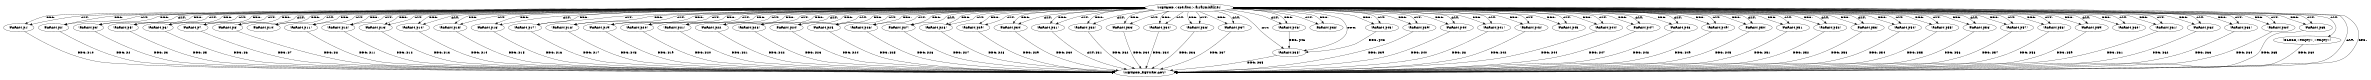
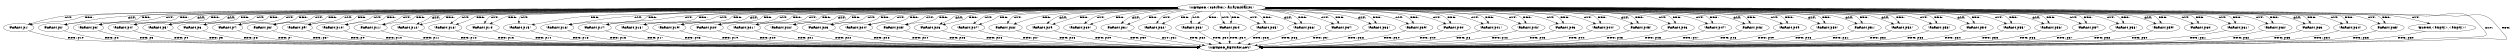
  digraph {
    n1 [label=<(METHOD,&lt;operator&gt;.arrayInitializer)>]
    n2 [label=<(PARAM,p1)>]
    n3 [label=<(PARAM,p2)>]
    n4 [label=<(PARAM,p3)>]
+   n5 [label=<(PARAM,p4)>]
    n6 [label=<(PARAM,p5)>]
    n7 [label=<(PARAM,p6)>]
    n8 [label=<(PARAM,p7)>]
    n9 [label=<(PARAM,p8)>]
+   n10 [label=<(PARAM,p9)>]
    n11 [label=<(PARAM,p10)>]
    n12 [label=<(PARAM,p11)>]
    n13 [label=<(PARAM,p12)>]
    n14 [label=<(PARAM,p13)>]
    n15 [label=<(PARAM,p14)>]
    n16 [label=<(PARAM,p15)>]
    n17 [label=<(PARAM,p16)>]
    n18 [label=<(PARAM,p17)>]
    n19 [label=<(PARAM,p18)>]
    n20 [label=<(PARAM,p19)>]
    n21 [label=<(PARAM,p20)>]
    n22 [label=<(PARAM,p21)>]
    n23 [label=<(PARAM,p22)>]
    n24 [label=<(PARAM,p23)>]
    n25 [label=<(PARAM,p24)>]
    n26 [label=<(PARAM,p25)>]
    n27 [label=<(PARAM,p26)>]
    n28 [label=<(PARAM,p27)>]
    n29 [label=<(PARAM,p28)>]
    n30 [label=<(PARAM,p29)>]
    n31 [label=<(PARAM,p30)>]
    n32 [label=<(PARAM,p31)>]
    n33 [label=<(PARAM,p32)>]
    n34 [label=<(PARAM,p33)>]
    n35 [label=<(PARAM,p34)>]
    n36 [label=<(PARAM,p35)>]
    n37 [label=<(PARAM,p36)>]
    n38 [label=<(PARAM,p37)>]
    n39 [label=<(PARAM,p38)>]
    n40 [label=<(PARAM,p39)>]
    n41 [label=<(PARAM,p40)>]
    n42 [label=<(PARAM,p41)>]
    n43 [label=<(PARAM,p42)>]
    n44 [label=<(PARAM,p43)>]
    n45 [label=<(PARAM,p44)>]
    n46 [label=<(PARAM,p45)>]
    n47 [label=<(PARAM,p46)>]
    n48 [label=<(PARAM,p47)>]
    n49 [label=<(PARAM,p48)>]
    n50 [label=<(PARAM,p49)>]
    n51 [label=<(PARAM,p50)>]
    n52 [label=<(PARAM,p51)>]
    n53 [label=<(PARAM,p52)>]
    n54 [label=<(PARAM,p53)>]
    n55 [label=<(PARAM,p54)>]
    n56 [label=<(PARAM,p55)>]
    n57 [label=<(PARAM,p56)>]
    n58 [label=<(PARAM,p57)>]
    n59 [label=<(PARAM,p58)>]
    n60 [label=<(PARAM,p59)>]
    n61 [label=<(PARAM,p60)>]
    n62 [label=<(PARAM,p61)>]
    n63 [label=<(PARAM,p62)>]
    n64 [label=<(PARAM,p63)>]
    n65 [label=<(PARAM,p64)>]
    n66 [label=<(PARAM,p65)>]
    n67 [label=<(BLOCK,&lt;empty&gt;,&lt;empty&gt;)>]
    n68 [label=<(METHOD_RETURN,ANY)>]
    n1 -> n2 [label="AST: "]
    n1 -> n2 [label="DDG: "]
    n1 -> n3 [label="AST: "]
    n1 -> n3 [label="DDG: "]
    n1 -> n4 [label="AST: "]
    n1 -> n4 [label="DDG: "]
+   n1 -> n5 [label="AST: "]
+   n1 -> n5 [label="DDG: "]
    n1 -> n6 [label="AST: "]
    n1 -> n6 [label="DDG: "]
    n1 -> n7 [label="AST: "]
    n1 -> n7 [label="DDG: "]
    n1 -> n8 [label="AST: "]
    n1 -> n8 [label="DDG: "]
    n1 -> n9 [label="AST: "]
    n1 -> n9 [label="DDG: "]
+   n1 -> n10 [label="AST: "]
+   n1 -> n10 [label="DDG: "]
    n1 -> n11 [label="AST: "]
    n1 -> n11 [label="DDG: "]
    n1 -> n12 [label="AST: "]
    n1 -> n12 [label="DDG: "]
    n1 -> n13 [label="AST: "]
    n1 -> n13 [label="DDG: "]
    n1 -> n14 [label="AST: "]
    n1 -> n14 [label="DDG: "]
    n1 -> n15 [label="AST: "]
    n1 -> n15 [label="DDG: "]
    n1 -> n16 [label="AST: "]
    n1 -> n16 [label="DDG: "]
    n1 -> n17 [label="AST: "]
    n1 -> n17 [label="DDG: "]
    n1 -> n18 [label="AST: "]
    n1 -> n18 [label="DDG: "]
    n1 -> n19 [label="AST: "]
    n1 -> n19 [label="DDG: "]
    n1 -> n20 [label="AST: "]
    n1 -> n20 [label="DDG: "]
    n1 -> n21 [label="AST: "]
    n1 -> n21 [label="DDG: "]
    n1 -> n22 [label="AST: "]
    n1 -> n22 [label="DDG: "]
    n1 -> n23 [label="AST: "]
    n1 -> n23 [label="DDG: "]
    n1 -> n24 [label="AST: "]
    n1 -> n24 [label="DDG: "]
    n1 -> n25 [label="AST: "]
    n1 -> n25 [label="DDG: "]
    n1 -> n26 [label="AST: "]
    n1 -> n26 [label="DDG: "]
    n1 -> n27 [label="AST: "]
    n1 -> n27 [label="DDG: "]
    n1 -> n28 [label="AST: "]
    n1 -> n28 [label="DDG: "]
    n1 -> n29 [label="AST: "]
    n1 -> n29 [label="DDG: "]
    n1 -> n30 [label="AST: "]
    n1 -> n30 [label="DDG: "]
    n1 -> n31 [label="AST: "]
    n1 -> n31 [label="DDG: "]
    n1 -> n32 [label="AST: "]
    n1 -> n32 [label="DDG: "]
    n1 -> n33 [label="AST: "]
    n1 -> n33 [label="DDG: "]
    n1 -> n34 [label="AST: "]
    n1 -> n34 [label="DDG: "]
    n1 -> n35 [label="AST: "]
    n1 -> n35 [label="DDG: "]
    n1 -> n36 [label="AST: "]
    n1 -> n36 [label="DDG: "]
    n1 -> n37 [label="AST: "]
    n1 -> n37 [label="DDG: "]
    n1 -> n38 [label="AST: "]
    n1 -> n38 [label="DDG: "]
    n1 -> n39 [label="AST: "]
    n1 -> n39 [label="DDG: "]
    n1 -> n40 [label="AST: "]
    n1 -> n40 [label="DDG: "]
    n1 -> n41 [label="AST: "]
    n1 -> n41 [label="DDG: "]
    n1 -> n42 [label="AST: "]
    n1 -> n42 [label="DDG: "]
    n1 -> n43 [label="AST: "]
    n1 -> n43 [label="DDG: "]
    n1 -> n44 [label="AST: "]
    n1 -> n44 [label="DDG: "]
    n1 -> n45 [label="AST: "]
    n1 -> n45 [label="DDG: "]
    n1 -> n46 [label="AST: "]
    n1 -> n46 [label="DDG: "]
    n1 -> n47 [label="AST: "]
    n1 -> n47 [label="DDG: "]
    n1 -> n48 [label="AST: "]
    n1 -> n48 [label="DDG: "]
    n1 -> n49 [label="AST: "]
    n1 -> n49 [label="DDG: "]
    n1 -> n50 [label="AST: "]
    n1 -> n50 [label="DDG: "]
    n1 -> n51 [label="AST: "]
    n1 -> n51 [label="DDG: "]
    n1 -> n52 [label="AST: "]
    n1 -> n52 [label="DDG: "]
    n1 -> n53 [label="AST: "]
    n1 -> n53 [label="DDG: "]
    n1 -> n54 [label="AST: "]
    n1 -> n54 [label="DDG: "]
    n1 -> n55 [label="AST: "]
    n1 -> n55 [label="DDG: "]
    n1 -> n56 [label="AST: "]
    n1 -> n56 [label="DDG: "]
    n1 -> n57 [label="AST: "]
    n1 -> n57 [label="DDG: "]
    n1 -> n58 [label="AST: "]
    n1 -> n58 [label="DDG: "]
    n1 -> n59 [label="AST: "]
    n1 -> n59 [label="DDG: "]
    n1 -> n60 [label="AST: "]
    n1 -> n60 [label="DDG: "]
    n1 -> n61 [label="AST: "]
    n1 -> n61 [label="DDG: "]
    n1 -> n62 [label="AST: "]
    n1 -> n62 [label="DDG: "]
    n1 -> n63 [label="AST: "]
    n1 -> n63 [label="DDG: "]
    n1 -> n64 [label="AST: "]
    n1 -> n64 [label="DDG: "]
    n1 -> n65 [label="AST: "]
    n1 -> n65 [label="DDG: "]
    n1 -> n66 [label="AST: "]
    n1 -> n66 [label="DDG: "]
    n1 -> n67 [label="AST: "]
    n1 -> n68 [label="AST: "]
    n1 -> n68 [label="CFG: "]
    n2 -> n68 [label="DDG: p10"]
    n3 -> n68 [label="DDG: p2"]
    n4 -> n68 [label="DDG: p3"]
+   n5 -> n68 [label="DDG: p4"]
    n6 -> n68 [label="DDG: p5"]
    n7 -> n68 [label="DDG: p6"]
    n8 -> n68 [label="DDG: p7"]
-   n9 -> n68 [label="DDG: p8"]
+   n9 -> n68 [label="DDG: p57"]
+   n10 -> n68 [label="DDG: p9"]
+   n11 -> n68 [label="DDG: p10"]
    n12 -> n68 [label="DDG: p11"]
    n13 -> n68 [label="DDG: p12"]
    n14 -> n68 [label="DDG: p13"]
    n15 -> n68 [label="DDG: p14"]
    n16 -> n68 [label="DDG: p15"]
    n17 -> n68 [label="DDG: p16"]
    n18 -> n68 [label="DDG: p17"]
    n19 -> n68 [label="DDG: p48"]
    n20 -> n68 [label="DDG: p19"]
    n21 -> n68 [label="DDG: p20"]
    n22 -> n68 [label="DDG: p21"]
    n23 -> n68 [label="DDG: p22"]
    n24 -> n68 [label="DDG: p23"]
    n25 -> n68 [label="DDG: p24"]
    n26 -> n68 [label="DDG: p25"]
    n27 -> n68 [label="DDG: p26"]
    n28 -> n68 [label="DDG: p27"]
    n29 -> n68 [label="DDG: p28"]
    n30 -> n68 [label="DDG: p29"]
    n31 -> n68 [label="DDG: p30"]
    n32 -> n68 [label="AST: p31"]
    n33 -> n68 [label="DDG: p32"]
    n34 -> n68 [label="DDG: p34"]
    n35 -> n68 [label="DDG: p34"]
    n36 -> n68 [label="DDG: p35"]
    n37 -> n68 [label="DDG: p36"]
    n38 -> n68 [label="DDG: p37"]
+   n39 -> n68 [label="DDG: p38"]
    n40 -> n68 [label="DDG: p39"]
    n41 -> n68 [label="DDG: p40"]
    n42 -> n68 [label="DDG: p8"]
    n43 -> n68 [label="DDG: p42"]
-   n44 -> n36 [label="DDG: p43"]
+   n44 -> n68 [label="DDG: p43"]
    n45 -> n68 [label="DDG: p44"]
-   n47 -> n36 [label="DDG: p46"]
+   n46 -> n68 [label="DDG: p45"]
+   n47 -> n68 [label="DDG: p46"]
    n48 -> n68 [label="DDG: p47"]
    n49 -> n68 [label="DDG: p48"]
    n50 -> n68 [label="DDG: p49"]
    n51 -> n68 [label="DDG: p45"]
    n52 -> n68 [label="DDG: p51"]
    n53 -> n68 [label="DDG: p52"]
    n54 -> n68 [label="DDG: p53"]
    n55 -> n68 [label="DDG: p54"]
    n56 -> n68 [label="DDG: p55"]
    n57 -> n68 [label="DDG: p56"]
    n58 -> n68 [label="DDG: p57"]
    n59 -> n68 [label="DDG: p58"]
    n60 -> n68 [label="DDG: p59"]
    n62 -> n68 [label="DDG: p61"]
    n63 -> n68 [label="DDG: p62"]
    n64 -> n68 [label="DDG: p63"]
    n65 -> n68 [label="DDG: p64"]
    n66 -> n68 [label="DDG: p65"]
    n67 -> n68 [label="DDG: p60"]
  }
